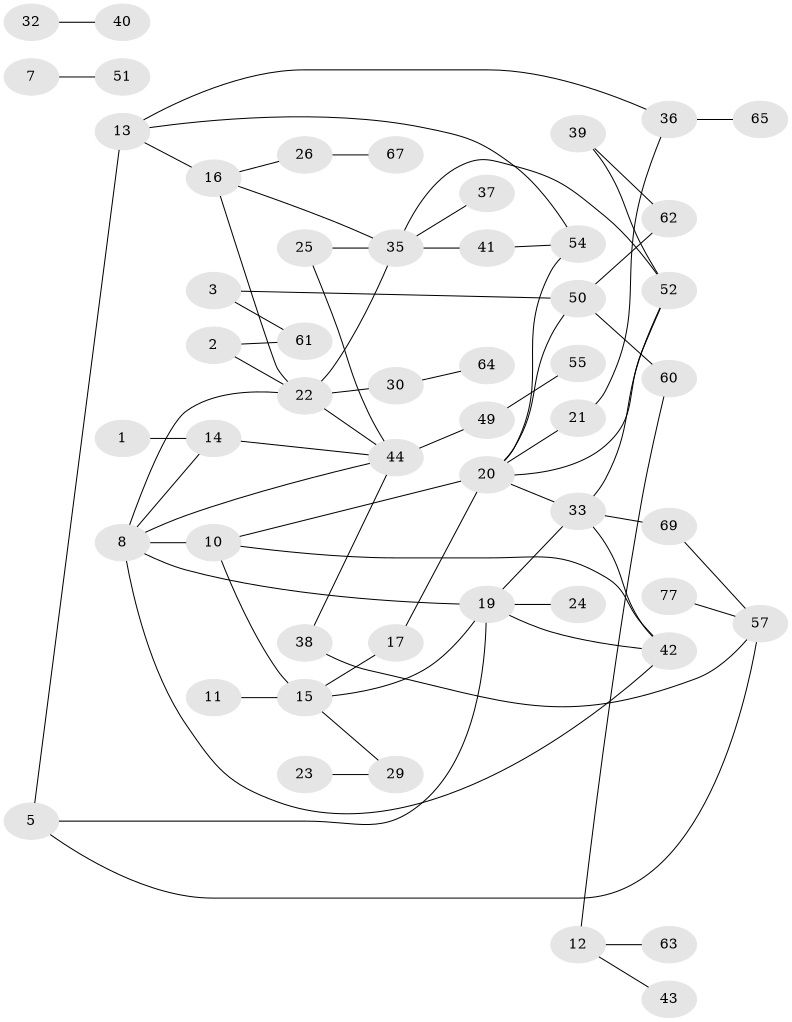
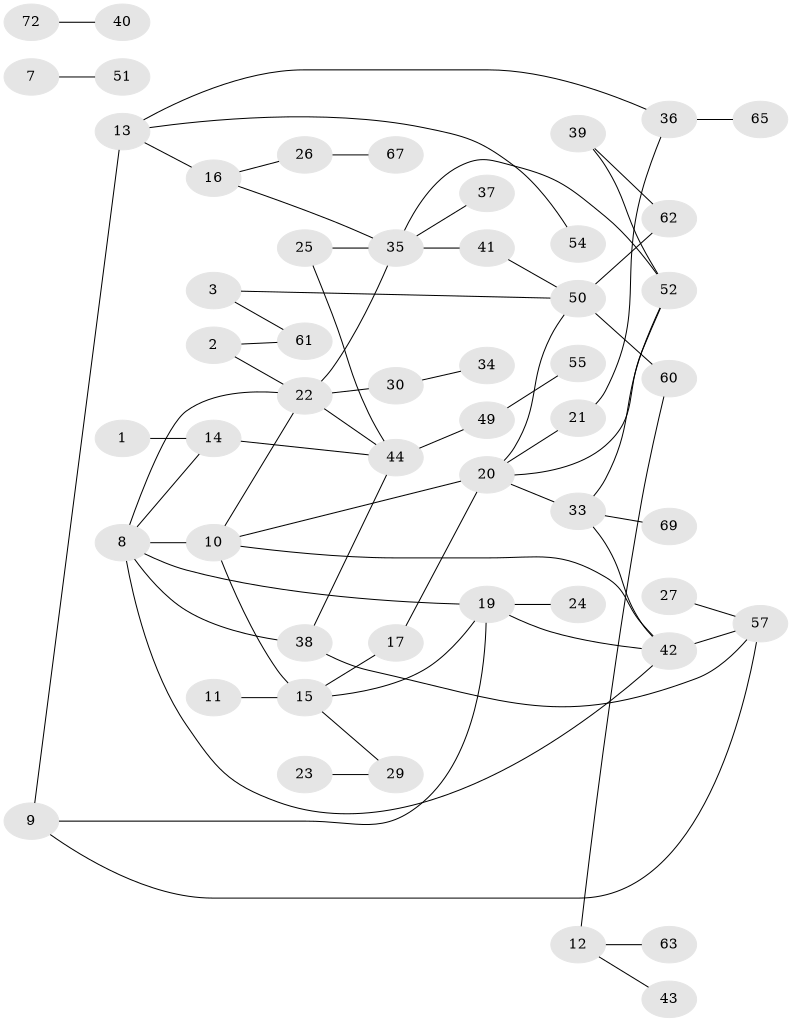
  graph {
    rankdir=LR
    node [color=gray90 style=filled]
    edge [weight=1.0]
    1
    14
    44
    2
    22
    61
    35
    30
    3
    50
    60
    62
-   5
+   5 [label=9]
    13
    19
    57
    16
    36
    54
    42
    24
    33
    7
    51
    8
    10
    38
    15
    20
    17
    29
    21
    52
    11
    12
    43
    63
    26
    65
    49
    67
    37
    41
    69
-   34 [label=64]
+   34
    23
    25
-   27 [label=77]
-   32
+   27
+   32 [label=72]
    40
    39
    55
    1 -- 14
    14 -- 44
    44 -- 49
    2 -- 22
    2 -- 61
    22 -- 44
    22 -- 35 [weight=2.0]
    22 -- 30
    35 -- 52
    35 -- 37
    35 -- 41
    30 -- 34
    3 -- 61
    3 -- 50
    50 -- 60
    50 -- 62
    5 -- 13
    5 -- 19
    5 -- 57
    13 -- 16
    13 -- 36
    13 -- 54
    19 -- 42 [weight=2.0]
    19 -- 24
-   19 -- 33 [weight=3.0]
    16 -- 35
    16 -- 26
    36 -- 65
-   69 -- 57
+   42 -- 57
    33 -- 42
    33 -- 52 [weight=2.0]
    33 -- 69
    7 -- 51
    8 -- 14
    8 -- 22
    8 -- 19
    8 -- 42
    8 -- 10
-   8 -- 44 [weight=2.0]
-   16 -- 22
+   8 -- 38 [weight=2.0]
+   10 -- 22
    10 -- 42
    10 -- 15
    10 -- 20
    38 -- 44 [weight=2.0]
    38 -- 57
    15 -- 19
    15 -- 17 [weight=3.0]
    15 -- 29
    20 -- 50
-   20 -- 54
    20 -- 33
    20 -- 21
    20 -- 52
    17 -- 20
    21 -- 36
    11 -- 15
    12 -- 60
    12 -- 43
    12 -- 63
    26 -- 67
    49 -- 55
-   41 -- 54
+   41 -- 50
    23 -- 29 [weight=3.0]
    25 -- 44
    25 -- 35
    27 -- 57 [weight=2.0]
    32 -- 40
    39 -- 62
    39 -- 52 [weight=2.0]
  }
